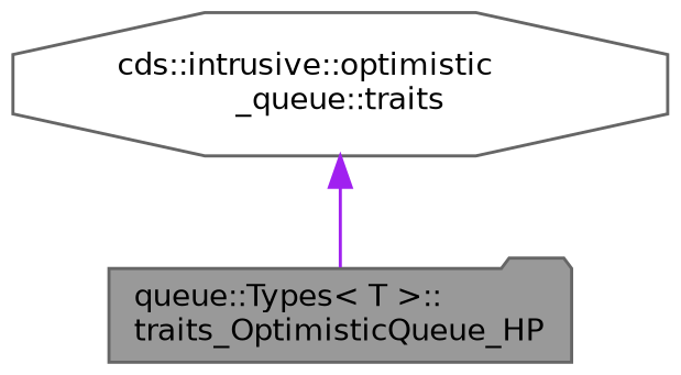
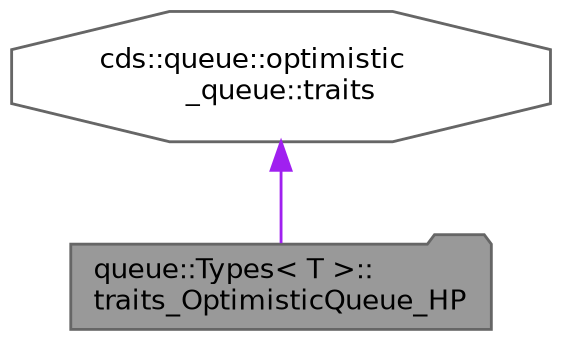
  digraph {
    node [color=gray40 fontname=Helvetica fontsize=10 style=filled]
    n1 [fillcolor=grey60 fontcolor=black height=0.2 label="queue::Types\< T \>::\ltraits_OptimisticQueue_HP" shape=folder width=0.4]
-   n2 [fillcolor=white height=0.2 label="cds::intrusive::optimistic\l_queue::traits" shape=octagon width=0.4]
+   n2 [fillcolor=white height=0.2 label="cds::queue::optimistic\l_queue::traits" shape=octagon width=0.4]
    n2 -> n1 [color=purple dir=back fontname=Helvetica fontsize=10 labelfontname=Helvetica labelfontsize=10 style=solid]
  }
